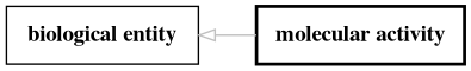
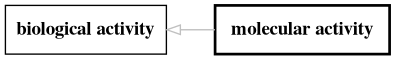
  digraph {
    fontsize=32
    penwidth=5
    rankdir=LR
    node [color=black fontname="times bold" shape=rectangle]
    n1 [label=" molecular activity " style=bold]
-   "biological entity"
+   "biological entity" [label="biological activity"]
    "biological entity" -> n1 [arrowtail=onormal color=gray dir=back fontcolor=darkgray]
  }
